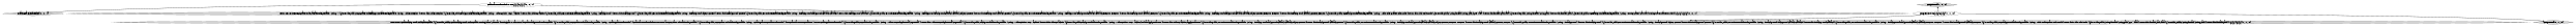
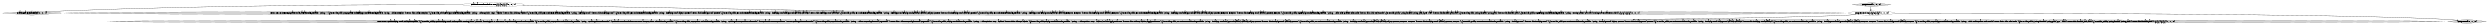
  digraph {
    node [fillcolor=lightgray shape=ellipse style=filled]
    edge [style=bold]
    n1 [label="creatingParentsIfNeeded['0', '0', '1']" shape=diamond]
    n2 [fillcolor=white label="createParentsIfNeeded = true@@@3@@@['0', '0', '1']"]
    n3 [label="return new ProtectACLCreateModeStatPathAndBytesable<String>(){@Override public ACLCreateModeBackgroundPathAndBytesable<String> withProtection(){return this.withProtection()}@Override public BackgroundPathAndBytesable<String> withACL(List<ACL> aclList){return this.withACL(aclList)}@Override public ErrorListenerPathAndBytesable<String> inBackground(){return this.inBackground()}@Override public ErrorListenerPathAndBytesable<String> inBackground(Object context){return this.inBackground(context)}@Override public ErrorListenerPathAndBytesable<String> inBackground(BackgroundCallback callback){return this.inBackground(callback)}@Override public ErrorListenerPathAndBytesable<String> inBackground(BackgroundCallback callback,Object context){return this.inBackground(callback,context)}@Override public ErrorListenerPathAndBytesable<String> inBackground(BackgroundCallback callback,Executor executor){return this.inBackground(callback,executor)}@Override public ErrorListenerPathAndBytesable<String> inBackground(BackgroundCallback callback,Object context,Executor executor){return this.inBackground(callback,context,executor)}@Override public ACLBackgroundPathAndBytesable<String> withMode(CreateMode mode){return this.withMode(mode)}@Override public String forPath(String path,byte(( data){return this.forPath(path,data)}@Override public String forPath(String path){return this.forPath(path)}@Override public ACLBackgroundPathAndBytesable<String> storingStatIn(Stat stat){storingStat = statreturn this}}@@@4@@@['0', '0', '1']"]
    n4 [label="compressed['1', '0', '0']" shape=diamond]
    n5 [fillcolor=white label="compress = true@@@3@@@['1', '1', '0']"]
    n6 [label="return new CreateBackgroundModeStatACLable(){@Override public CreateBackgroundModeACLable storingStatIn(Stat stat){storingStat = statreturn asCreateBackgroundModeACLable()}@Override public ACLCreateModePathAndBytesable<String> creatingParentsIfNeeded(){createParentsIfNeeded = truereturn asACLCreateModePathAndBytesable()}@Override public ACLCreateModePathAndBytesable<String> creatingParentContainersIfNeeded(){setCreateParentsAsContainers()return creatingParentsIfNeeded()}@Override public ACLPathAndBytesable<String> withProtectedEphemeralSequential(){return this.withProtectedEphemeralSequential()}@Override public BackgroundPathAndBytesable<String> withACL(List<ACL> aclList){return this.withACL(aclList)}@Override public BackgroundPathAndBytesable<String> withACL(List<ACL> aclList,boolean applyToParents){return this.withACL(aclList,applyToParents)}@Override public ErrorListenerPathAndBytesable<String> inBackground(BackgroundCallback callback,Object context){return this.inBackground(callback,context)}@Override public ErrorListenerPathAndBytesable<String> inBackground(BackgroundCallback callback,Object context,Executor executor){return this.inBackground(callback,context,executor)}@Override public ErrorListenerPathAndBytesable<String> inBackground(){return this.inBackground()}@Override public ErrorListenerPathAndBytesable<String> inBackground(Object context){return this.inBackground(context)}@Override public ErrorListenerPathAndBytesable<String> inBackground(BackgroundCallback callback){return this.inBackground(callback)}@Override public ErrorListenerPathAndBytesable<String> inBackground(BackgroundCallback callback,Executor executor){return this.inBackground(callback,executor)}@Override public ACLBackgroundPathAndBytesable<String> withMode(CreateMode mode){return this.withMode(mode)}@Override public String forPath(String path,byte(( data){return this.forPath(path,data)}@Override public String forPath(String path){return this.forPath(path)}}@@@4@@@['1', '1', '0']"]
    n7 [label="compressed['0', '1', '0']" shape=diamond]
    n2 -> n1
    n2 -> n3
-   n5 -> n4
+   n4 -> n5
    n5 -> n6
    n5 -> n7
  }
